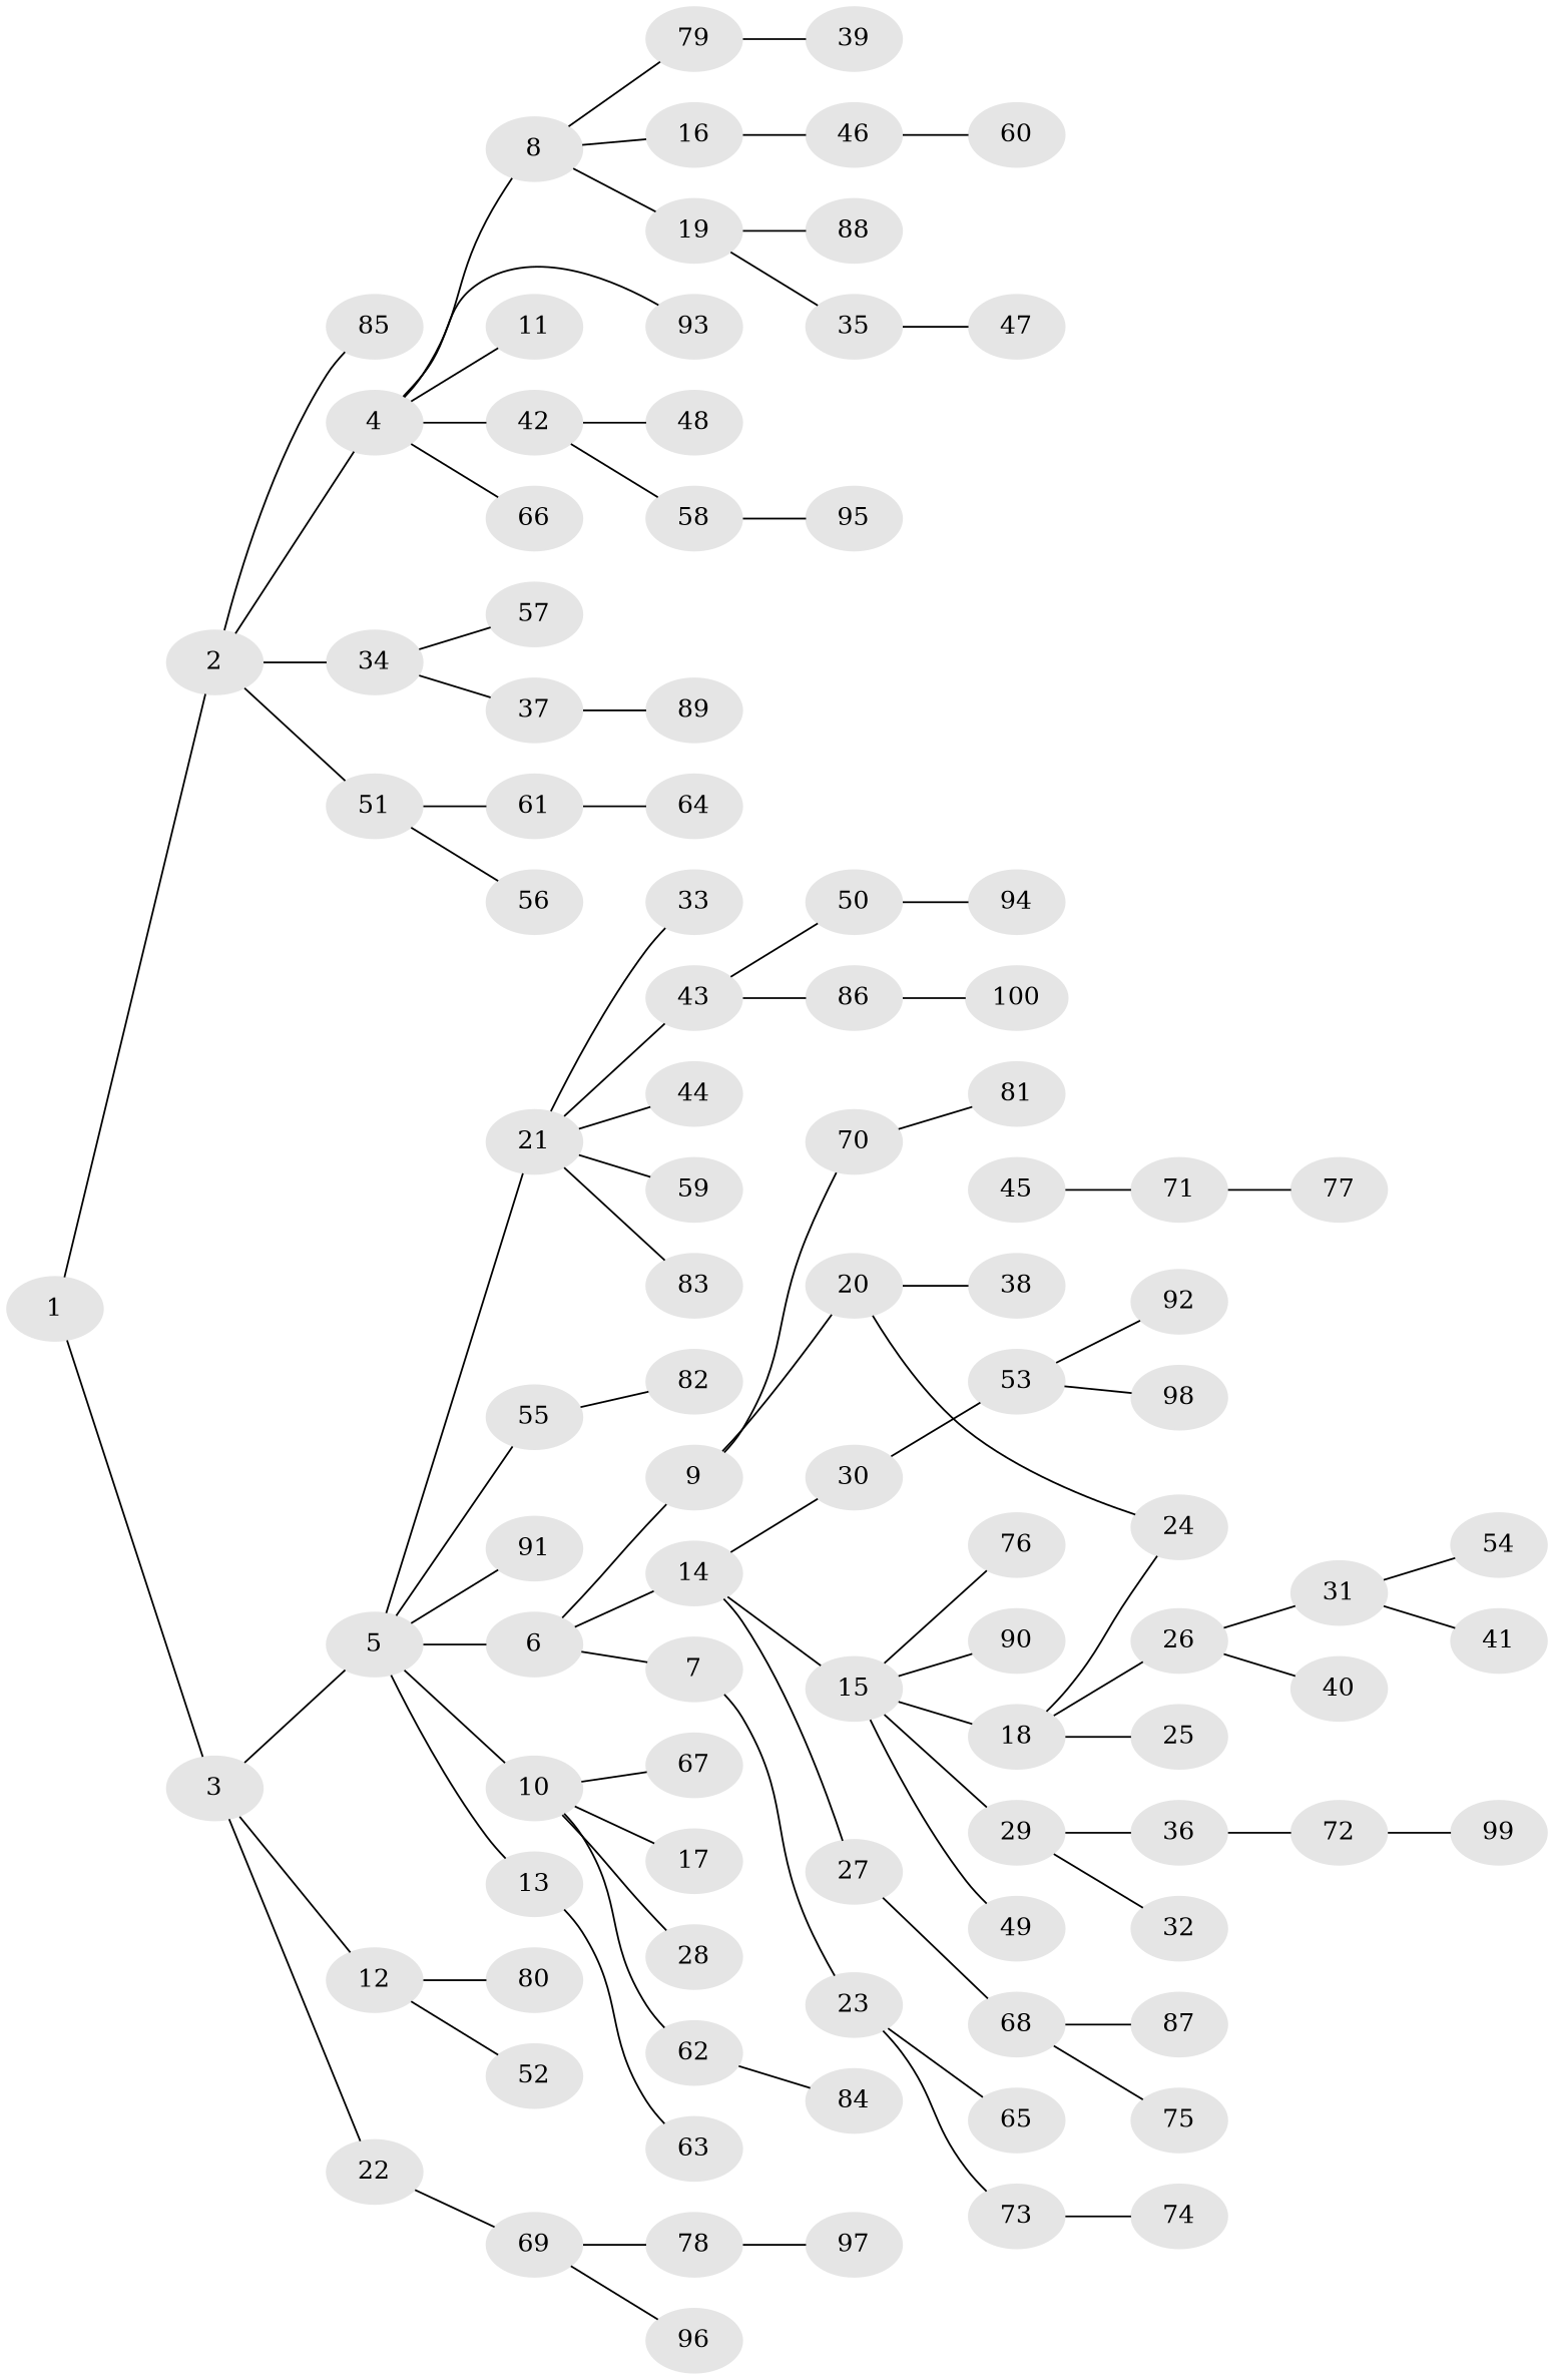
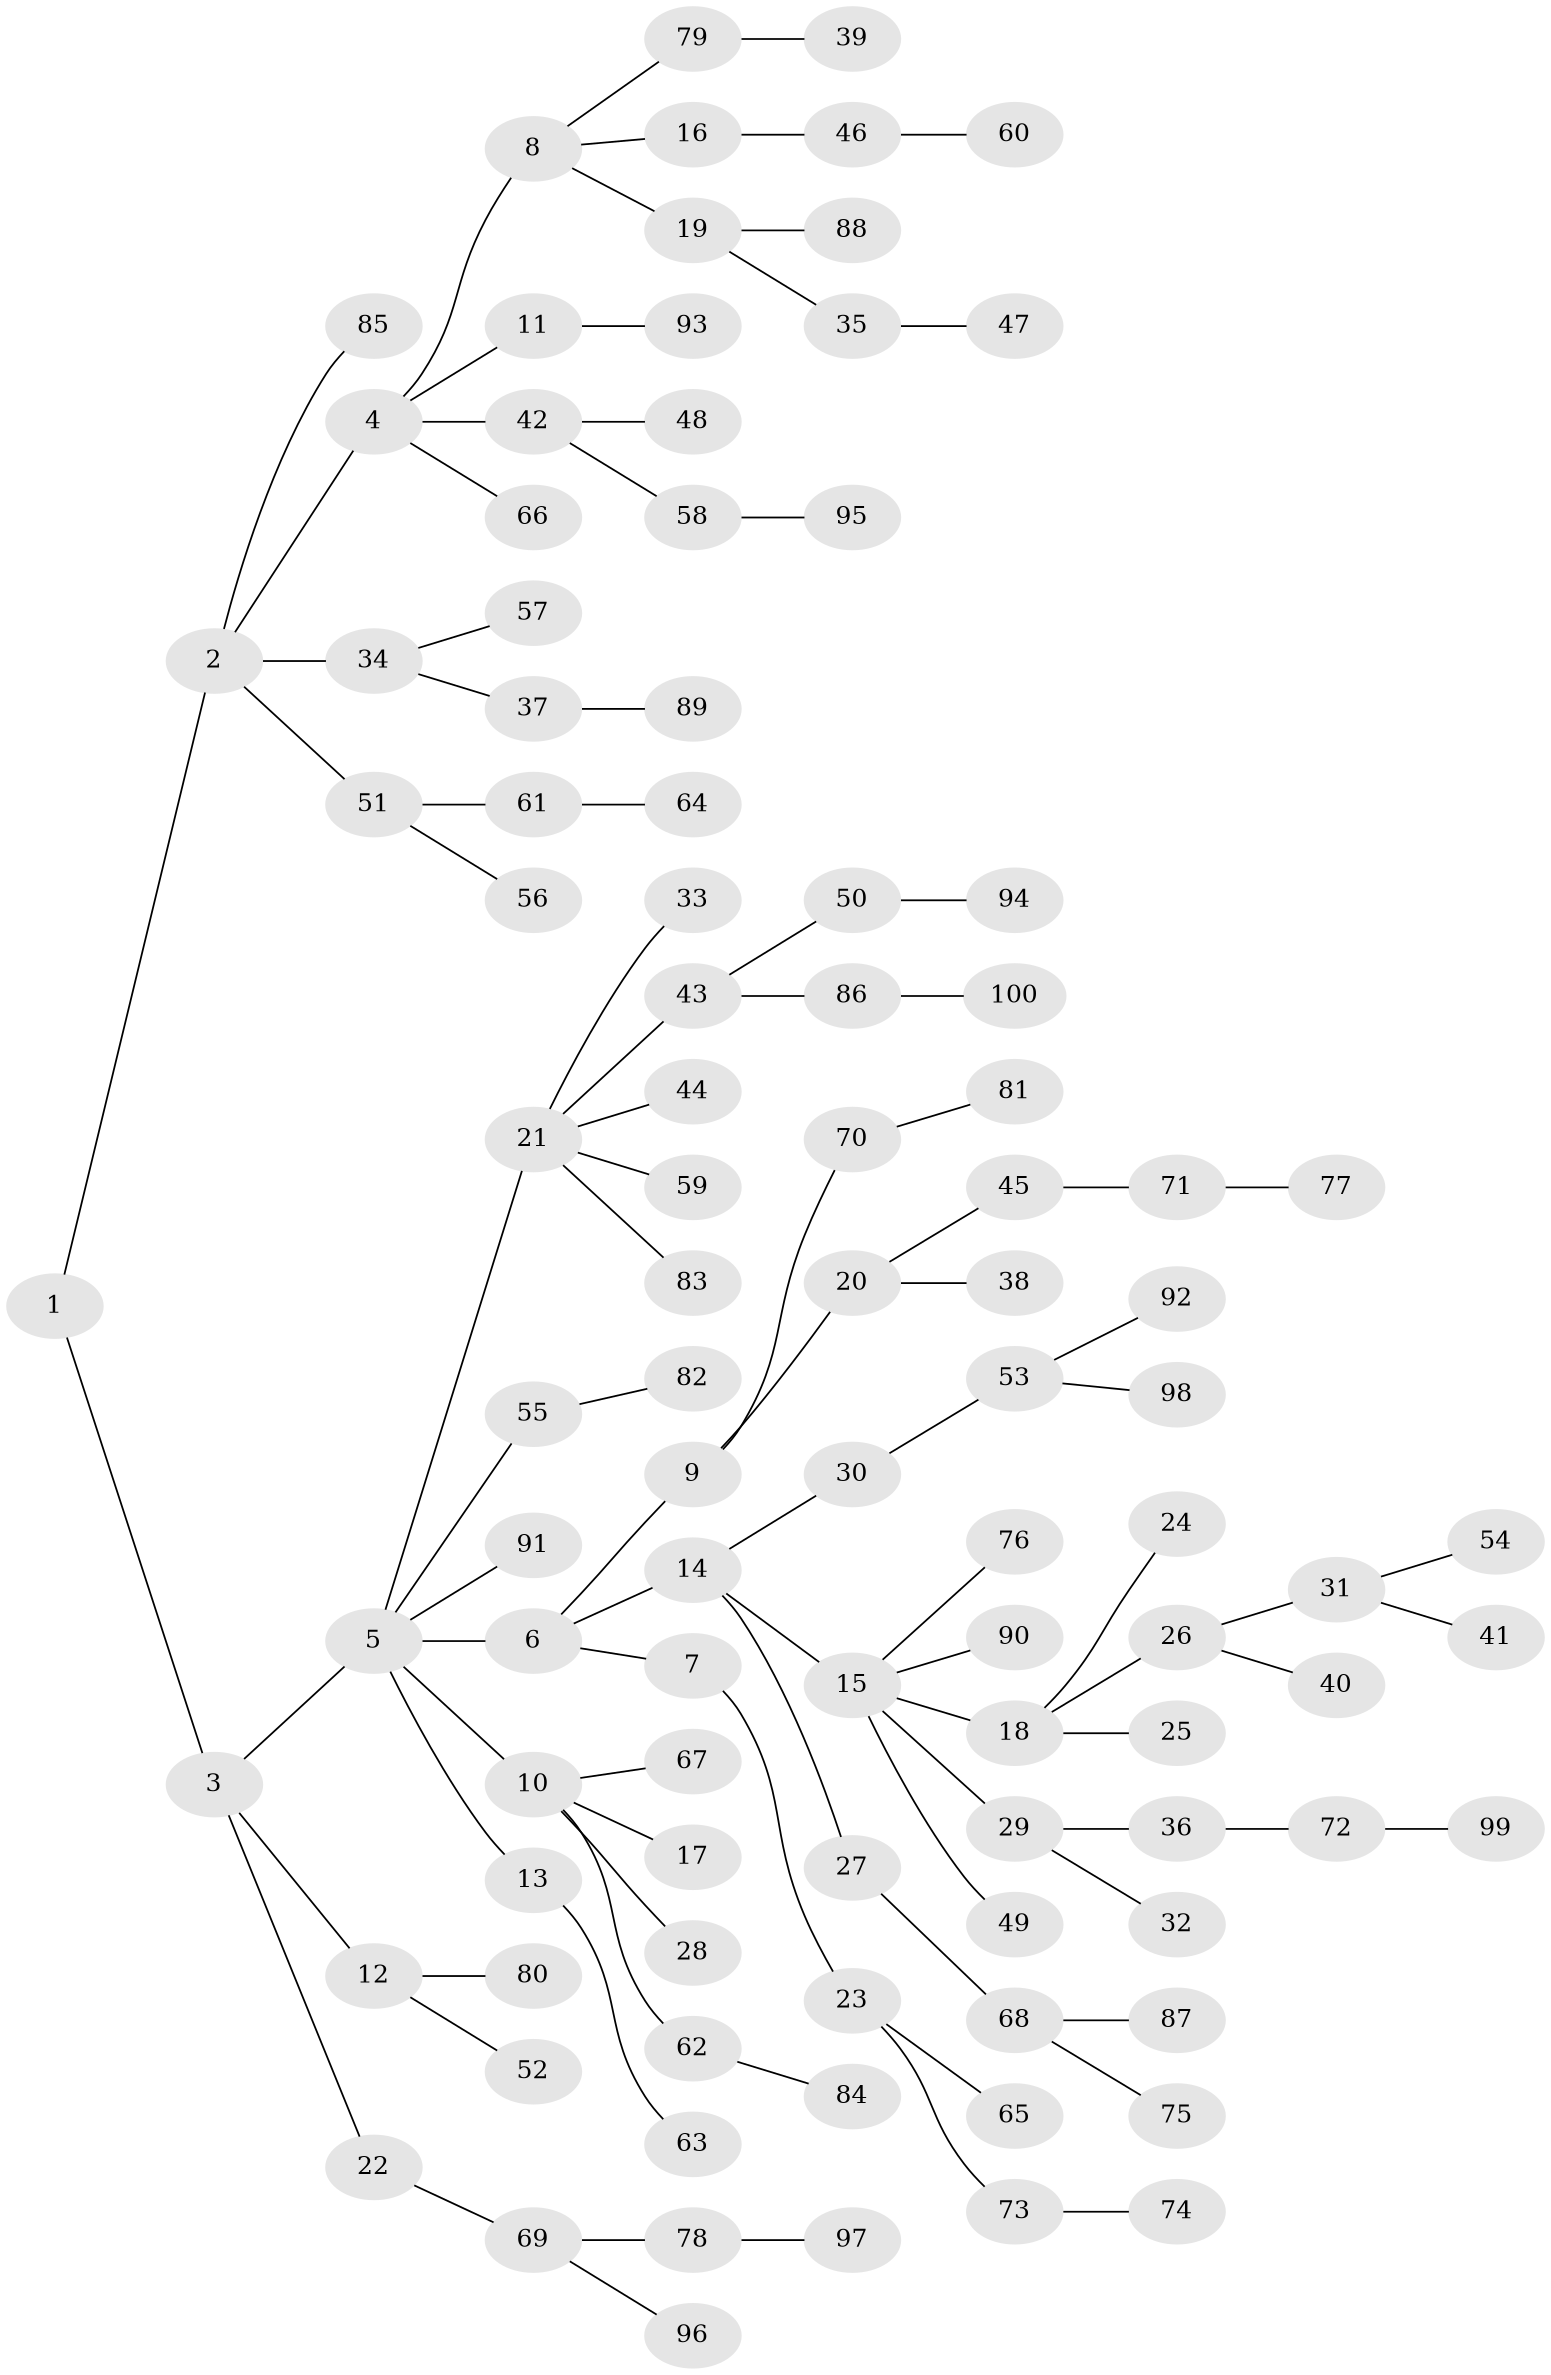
  graph {
    rankdir=LR
    node [color=gray90 style=filled]
    1
    2
    3
    4
    34
    51
    85
    5
    12
    22
    8
    11
    42
    66
    37
    57
    56
    61
    6
    10
    13
    21
    55
    91
    52
    80
    69
    16
    19
    79
    93
    48
    58
    7
    9
    14
    17
    28
    62
    67
    63
    33
    43
    44
    59
    83
    82
    23
    20
    70
    15
    27
    30
    65
    73
    46
    35
    88
    39
    38
    45
    81
    84
    18
    29
    49
    76
    90
    68
    53
    24
    25
    26
    32
    36
    60
    31
    40
    47
    71
    50
    86
    78
    96
    74
    41
    54
    75
    87
    72
    92
    98
    89
    99
    95
    94
    100
    77
    64
    97
    1 -- 2
    1 -- 3
    2 -- 4
    2 -- 34
    2 -- 51
    2 -- 85
    3 -- 5
    3 -- 12
    3 -- 22
    4 -- 8
    4 -- 11
    4 -- 42
    4 -- 66
    34 -- 37
    34 -- 57
    51 -- 56
    51 -- 61
    5 -- 6
    5 -- 10
    5 -- 13
    5 -- 21
    5 -- 55
    5 -- 91
    12 -- 52
    12 -- 80
    22 -- 69
    8 -- 16
    8 -- 19
    8 -- 79
-   4 -- 93
+   11 -- 93
    42 -- 48
    42 -- 58
    37 -- 89
    61 -- 64
    6 -- 7
    6 -- 9
    6 -- 14
    10 -- 17
    10 -- 28
    10 -- 62
    10 -- 67
    13 -- 63
    21 -- 33
    21 -- 43
    21 -- 44
    21 -- 59
    21 -- 83
    55 -- 82
    69 -- 78
    69 -- 96
    16 -- 46
    19 -- 35
    19 -- 88
    79 -- 39
    58 -- 95
    7 -- 23
    9 -- 20
    9 -- 70
    14 -- 15
    14 -- 27
    14 -- 30
    62 -- 84
    43 -- 50
    43 -- 86
    23 -- 65
    23 -- 73
    20 -- 38
-   20 -- 24
+   20 -- 45
    70 -- 81
    15 -- 18
    15 -- 29
    15 -- 49
    15 -- 76
    15 -- 90
    27 -- 68
    30 -- 53
    73 -- 74
    46 -- 60
    35 -- 47
    45 -- 71
    18 -- 24
    18 -- 25
    18 -- 26
    29 -- 32
    29 -- 36
    68 -- 75
    68 -- 87
    53 -- 92
    53 -- 98
    26 -- 31
    26 -- 40
    36 -- 72
    31 -- 41
    31 -- 54
    71 -- 77
    50 -- 94
    86 -- 100
    78 -- 97
    72 -- 99
  }
